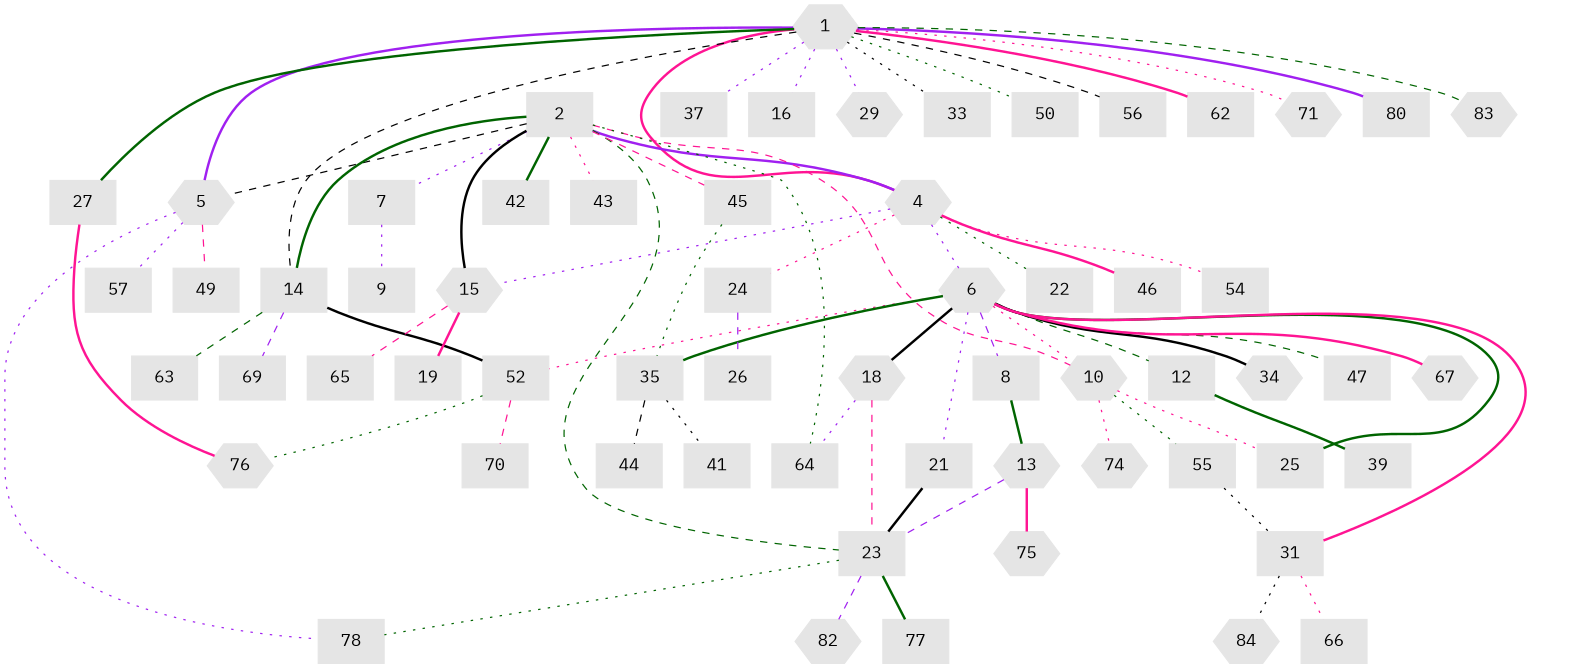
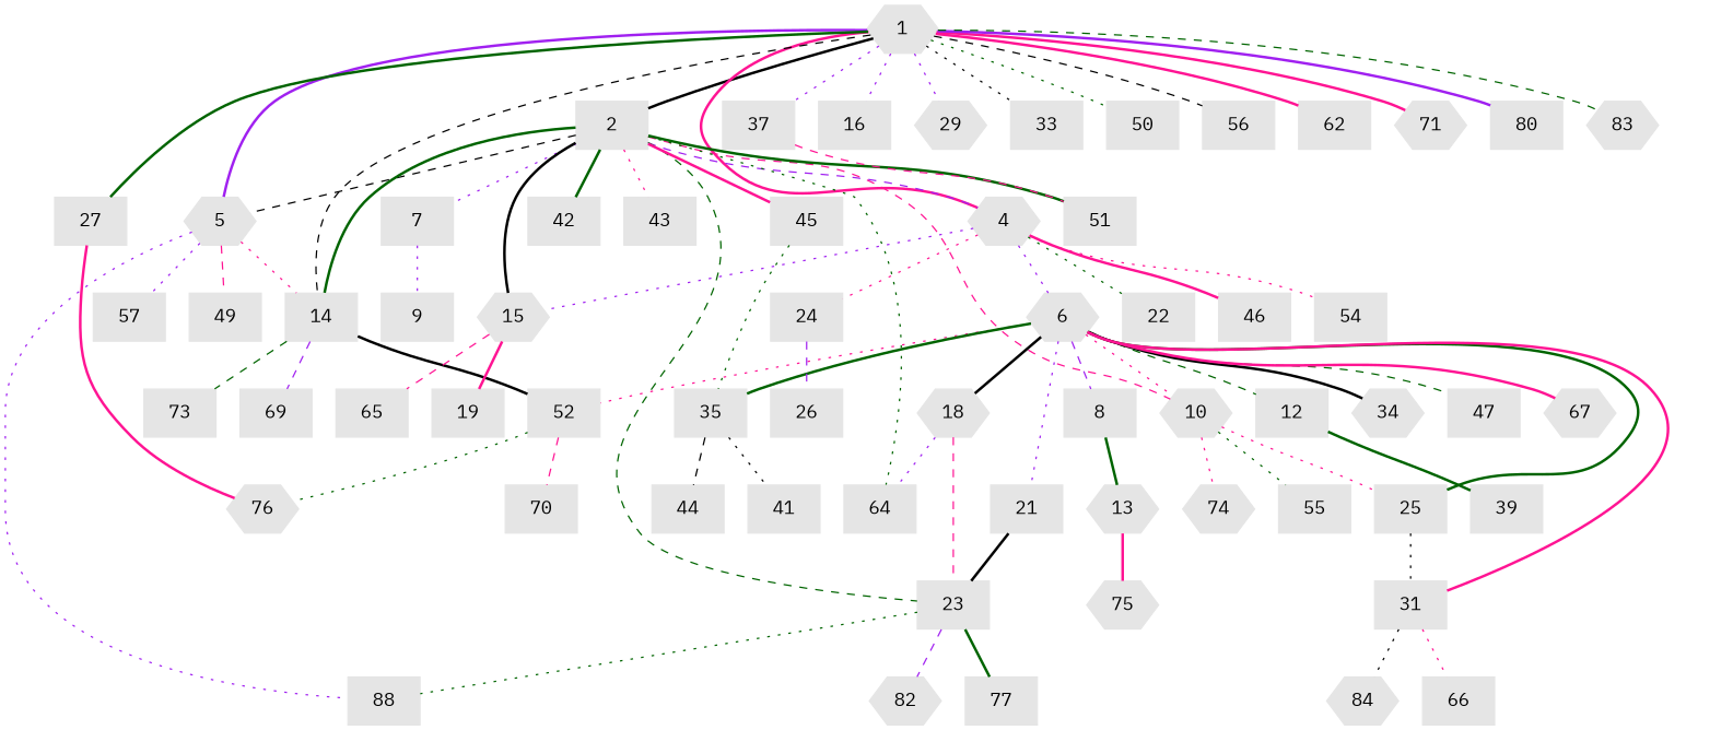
  graph {
    fontname="IBM Plex Mono"
    node [color=gray90 fontname="IBM Plex Mono" shape=box style=filled]
    edge [color=deeppink fontname="IBM Plex Mono" style=dotted]
    1 [shape=hexagon super="+11"]
    2 [super="+3"]
    4 [shape=hexagon super="+73"]
    5 [shape=hexagon super="+40"]
    14 [super="+30"]
    16
    27
    29 [shape=hexagon]
    33
    37 [super="+53"]
    50
    56
    62
    71 [shape=hexagon]
    80
    83 [shape=hexagon]
    7
    10 [shape=hexagon super="+32"]
    15 [shape=hexagon super="+28"]
    23 [super="+36"]
    42
    43
    45
+   51
    64
    6 [shape=hexagon super="+59"]
    22
    24 [super="+38"]
    46
    54
    49
    57
-   78
+   78 [label=88]
    52 [super="+60"]
-   63
+   63 [label=73]
    69
    76 [shape=hexagon super="+85"]
    9 [super="+20"]
    25
    55
    74 [shape=hexagon]
    19
    65
    77
    82 [shape=hexagon]
    35
    41
    44
    8 [super="+17"]
    12 [super="+61"]
    18 [shape=hexagon]
    21 [super="+58"]
    31 [super="+48"]
    34 [shape=hexagon super="+72"]
    47
    67 [shape=hexagon]
    26
    13 [shape=hexagon super="+68"]
    39 [super="+79"]
    66
    84 [shape=hexagon]
    70
    75 [shape=hexagon super="+81"]
+   1 -- 2 [color=black style=bold]
    1 -- 4 [style=bold]
    1 -- 5 [color=purple style=bold weight=2]
    1 -- 14 [color=black style=dashed]
    1 -- 16 [color=purple]
    1 -- 27 [color=darkgreen style=bold]
    1 -- 29 [color=purple]
    1 -- 33 [color=black]
    1 -- 37 [color=purple]
    1 -- 50 [color=darkgreen]
    1 -- 56 [color=black style=dashed]
    1 -- 62 [style=bold]
-   1 -- 71
+   1 -- 71 [style=bold]
    1 -- 80 [color=purple style=bold]
    1 -- 83 [color=darkgreen style=dashed]
-   2 -- 4 [color=purple style=bold]
+   2 -- 4 [color=purple style=dashed]
    2 -- 5 [color=black style=dashed]
    2 -- 14 [color=darkgreen style=bold]
    2 -- 7 [color=purple]
    2 -- 10 [style=dashed]
    2 -- 15 [color=black style=bold]
    2 -- 23 [color=darkgreen style=dashed]
    2 -- 42 [color=darkgreen style=bold]
    2 -- 43
-   2 -- 45 [style=dashed]
+   2 -- 45 [style=bold]
+   2 -- 51 [color=darkgreen style=bold]
    2 -- 64 [color=darkgreen]
    4 -- 15 [color=purple]
    4 -- 6 [color=purple]
    4 -- 22 [color=darkgreen]
    4 -- 24
    4 -- 46 [style=bold]
    4 -- 54
+   5 -- 14
    5 -- 49 [style=dashed]
    5 -- 57 [color=purple]
    5 -- 78 [color=purple]
    14 -- 52 [color=black style=bold]
    14 -- 63 [color=darkgreen style=dashed]
    14 -- 69 [color=purple style=dashed]
    27 -- 76 [style=bold]
+   37 -- 51 [style=dashed]
    7 -- 9 [color=purple]
    10 -- 25
    10 -- 55 [color=darkgreen]
    10 -- 74
    15 -- 19 [style=bold]
    15 -- 65 [style=dashed]
    23 -- 78 [color=darkgreen]
    23 -- 77 [color=darkgreen style=bold]
    23 -- 82 [color=purple style=dashed]
    45 -- 35 [color=darkgreen]
    6 -- 10
    6 -- 52
    6 -- 25 [color=darkgreen style=bold]
    6 -- 35 [color=darkgreen style=bold]
    6 -- 8 [color=purple style=dashed]
    6 -- 12 [color=darkgreen style=dashed]
    6 -- 18 [color=black style=bold]
    6 -- 21 [color=purple]
    6 -- 31 [style=bold]
    6 -- 34 [color=black style=bold]
    6 -- 47 [color=darkgreen style=dashed]
    6 -- 67 [style=bold]
    24 -- 26 [color=purple style=dashed]
    52 -- 76 [color=darkgreen]
    52 -- 70 [style=dashed]
-   55 -- 31 [color=black]
+   25 -- 31 [color=black]
    35 -- 41 [color=black]
    35 -- 44 [color=black style=dashed]
    8 -- 13 [color=darkgreen style=bold]
    12 -- 39 [color=darkgreen style=bold]
    18 -- 23 [style=dashed]
    18 -- 64 [color=purple]
    21 -- 23 [color=black style=bold]
    31 -- 66
    31 -- 84 [color=black]
-   13 -- 23 [color=purple style=dashed]
    13 -- 75 [style=bold]
  }
